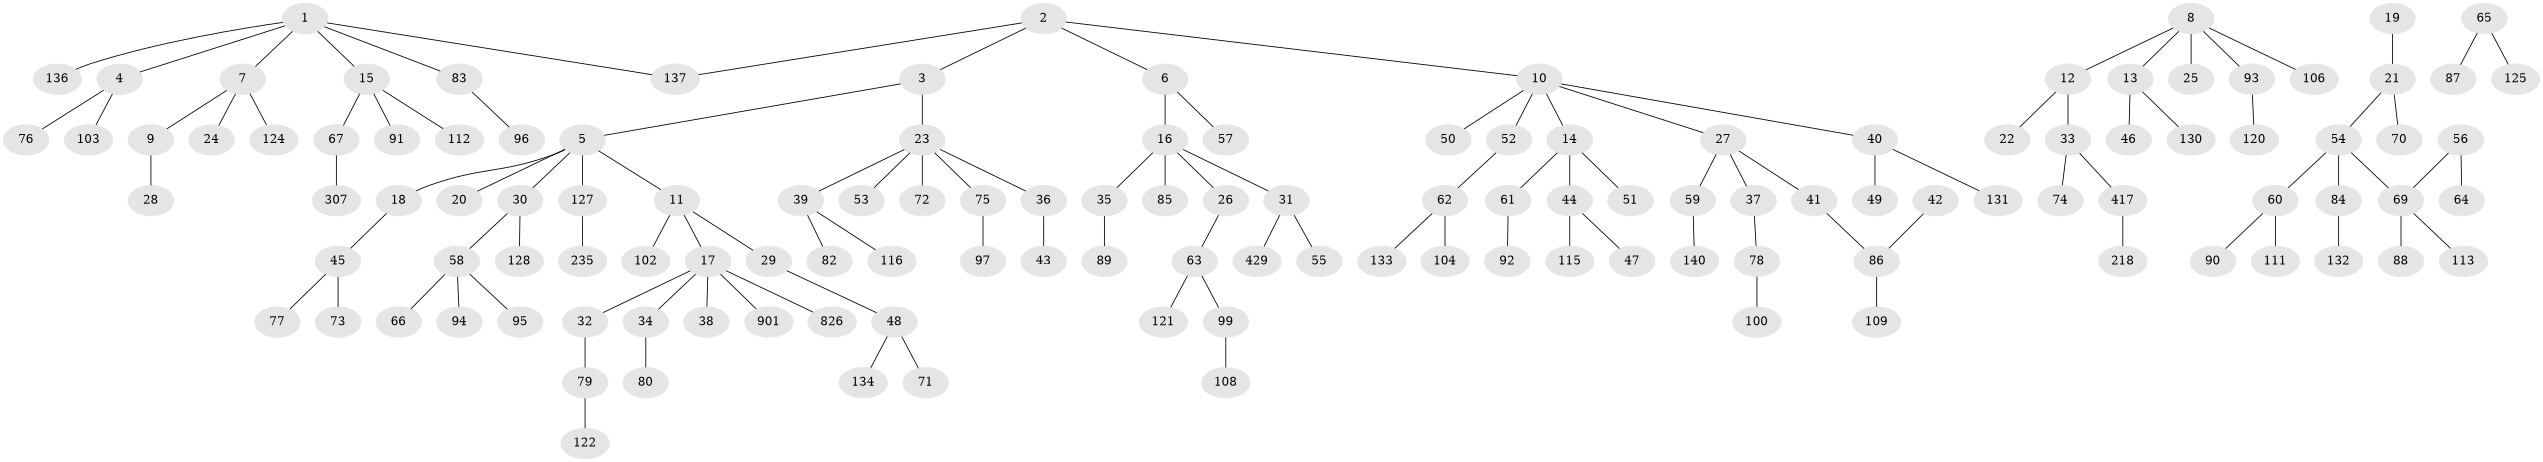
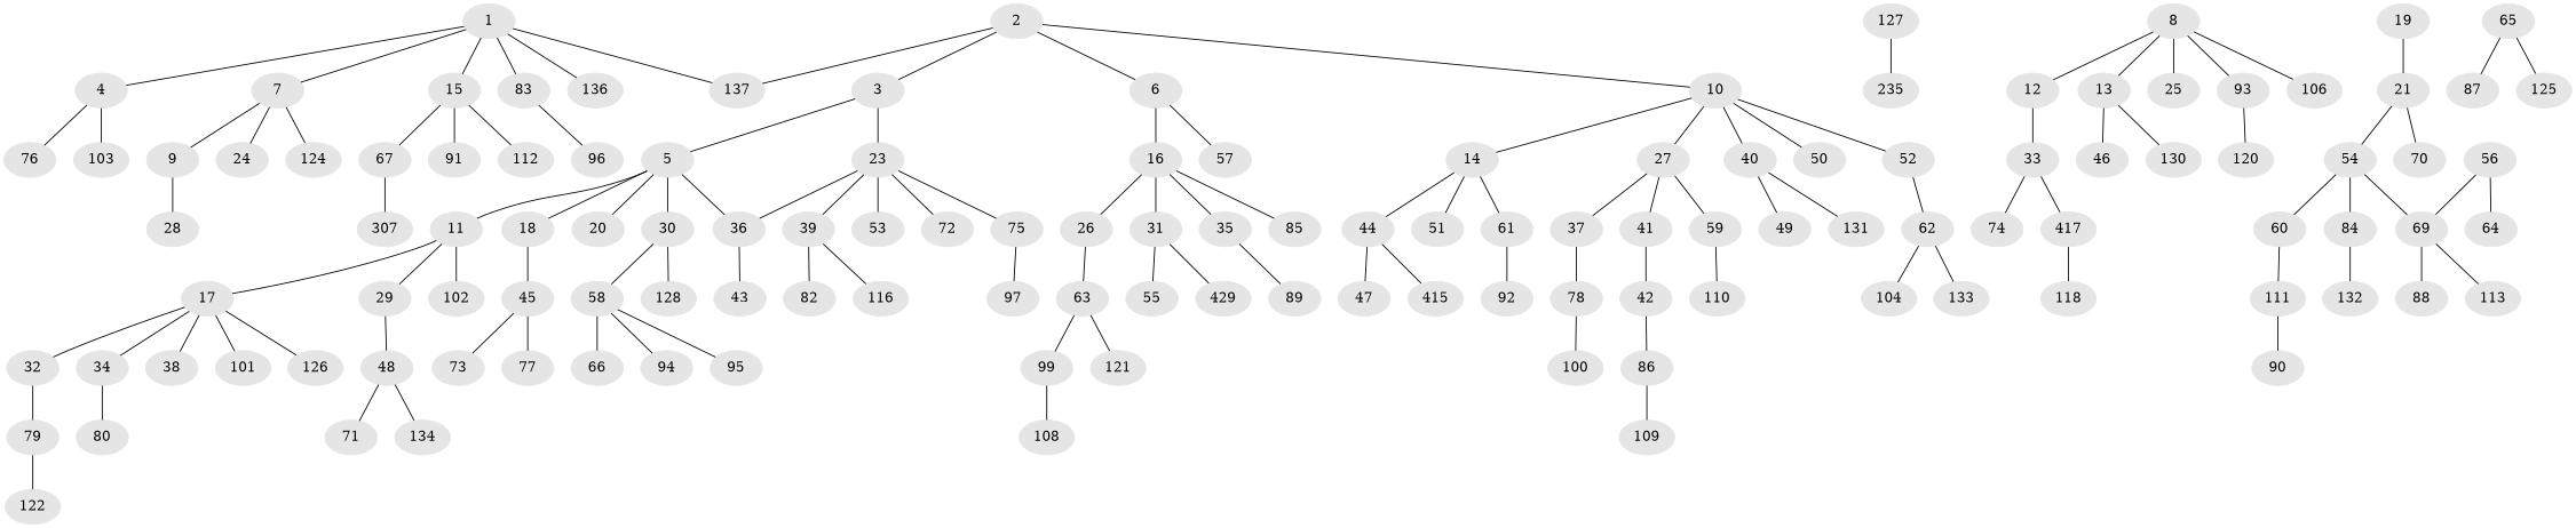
  graph {
    node [color=gray90 style=filled]
    1
    4
    7
    15
    83
    136
    137
    2
    3
    6
    10
    76
    103
    9
    24
    124
    67
    91
    112
    96
    5
    23
    16
    57
    14
    27
    40
    50
    52
    11
    18
    20
    30
    127
    8
    12
    13
    25
    93
    106
    36
    39
    53
    72
    75
    17
    29
    102
    45
    58
    128
    n52 [label=235]
    26
    31
    35
    85
    19
    21
    65
    87
    125
    28
-   22
    33
    46
    130
    120
    44
    51
    61
    37
    41
    59
    49
    131
    62
    32
    34
    38
-   101 [label=901]
-   126 [label=826]
+   101
+   126
    48
    74
    n84 [label=417]
    47
-   115
+   115 [label=415]
    92
    n88 [label=307]
    63
    55
    n91 [label=429]
    89
    79
    80
    73
    77
    54
    70
    60
    84
    69
    43
    82
    116
    97
    99
    121
    78
    42
-   110 [label=140]
+   110
    71
    134
    66
    94
    95
    122
-   118 [label=218]
+   118
    100
    86
    109
    104
    133
    56
    64
    90
    111
    132
    88
    113
    108
    1 -- 4
    1 -- 7
    1 -- 15
    1 -- 83
    1 -- 136
    1 -- 137
    4 -- 76
    4 -- 103
    7 -- 9
    7 -- 24
    7 -- 124
    15 -- 67
    15 -- 91
    15 -- 112
    83 -- 96
    2 -- 137
    2 -- 3
    2 -- 6
    2 -- 10
    3 -- 5
    3 -- 23
    6 -- 16
    6 -- 57
    10 -- 14
    10 -- 27
    10 -- 40
    10 -- 50
    10 -- 52
    9 -- 28
    67 -- n88
    5 -- 11
    5 -- 18
    5 -- 20
    5 -- 30
-   5 -- 127
+   5 -- 36
    23 -- 36
    23 -- 39
    23 -- 53
    23 -- 72
    23 -- 75
    16 -- 26
    16 -- 31
    16 -- 35
    16 -- 85
    14 -- 44
    14 -- 51
    14 -- 61
    27 -- 37
    27 -- 41
    27 -- 59
    40 -- 49
    40 -- 131
    52 -- 62
    11 -- 17
    11 -- 29
    11 -- 102
    18 -- 45
    30 -- 58
    30 -- 128
    127 -- n52
    8 -- 12
    8 -- 13
    8 -- 25
    8 -- 93
    8 -- 106
-   12 -- 22
    12 -- 33
    13 -- 46
    13 -- 130
    93 -- 120
    36 -- 43
    39 -- 82
    39 -- 116
    75 -- 97
    17 -- 32
    17 -- 34
    17 -- 38
    17 -- 101
    17 -- 126
    29 -- 48
    45 -- 73
    45 -- 77
    58 -- 66
    58 -- 94
    58 -- 95
    26 -- 63
    31 -- 55
    31 -- n91
    35 -- 89
    19 -- 21
    21 -- 54
    21 -- 70
    65 -- 87
    65 -- 125
    33 -- 74
    33 -- n84
    44 -- 47
    44 -- 115
    61 -- 92
    37 -- 78
-   41 -- 86
+   41 -- 42
    59 -- 110
    62 -- 104
    62 -- 133
    32 -- 79
    34 -- 80
    48 -- 71
    48 -- 134
    n84 -- 118
    63 -- 99
    63 -- 121
    79 -- 122
    54 -- 60
    54 -- 84
    54 -- 69
-   60 -- 90
+   111 -- 90
    60 -- 111
    84 -- 132
    69 -- 88
    69 -- 113
    99 -- 108
    78 -- 100
    42 -- 86
    86 -- 109
    56 -- 69
    56 -- 64
  }
